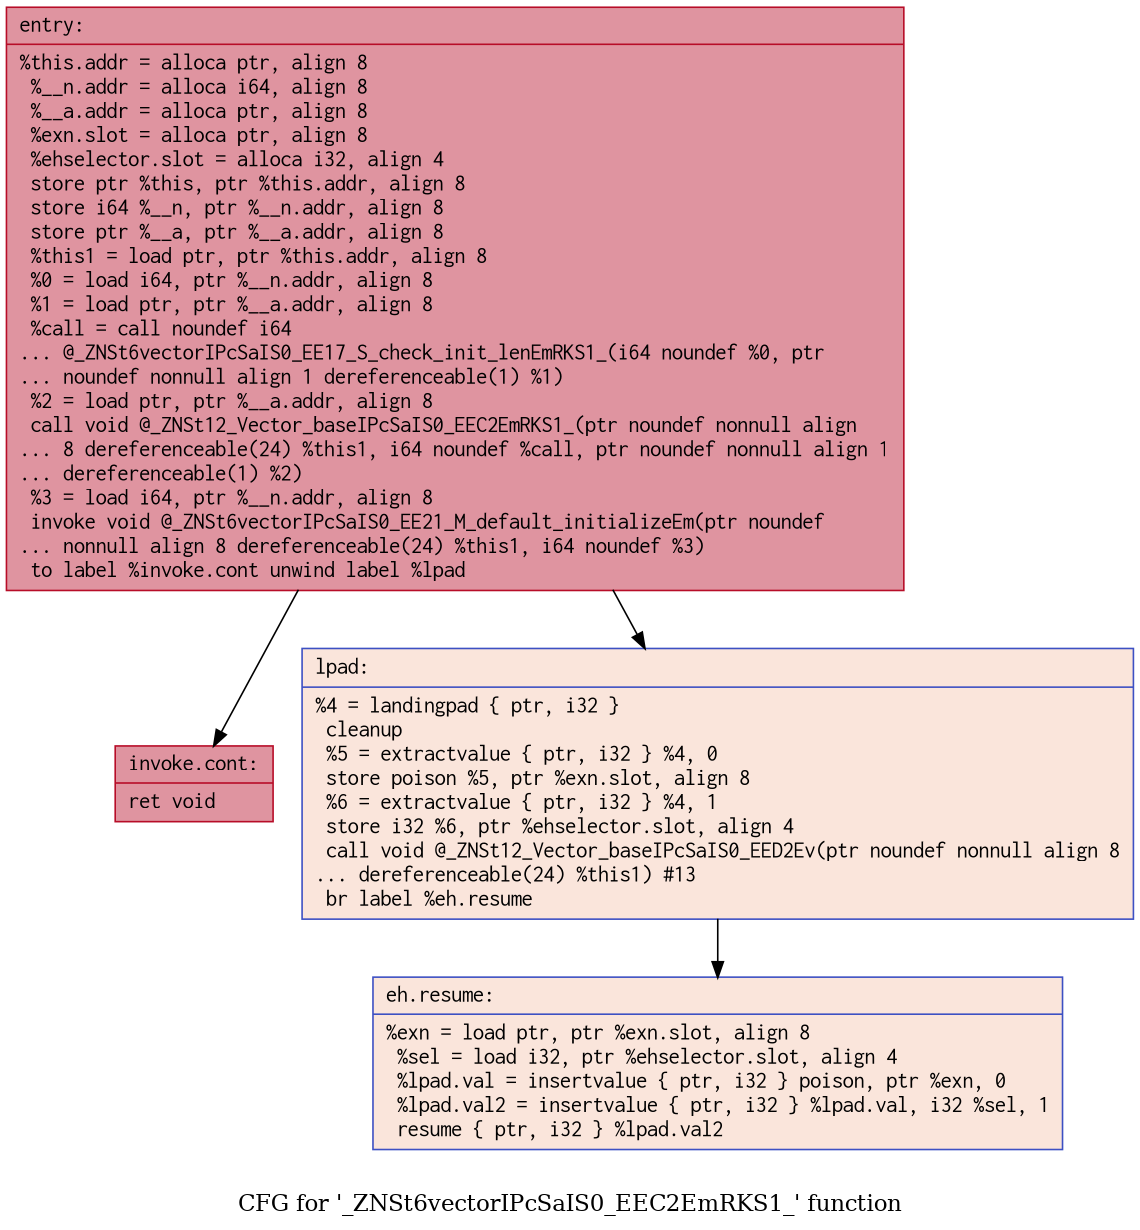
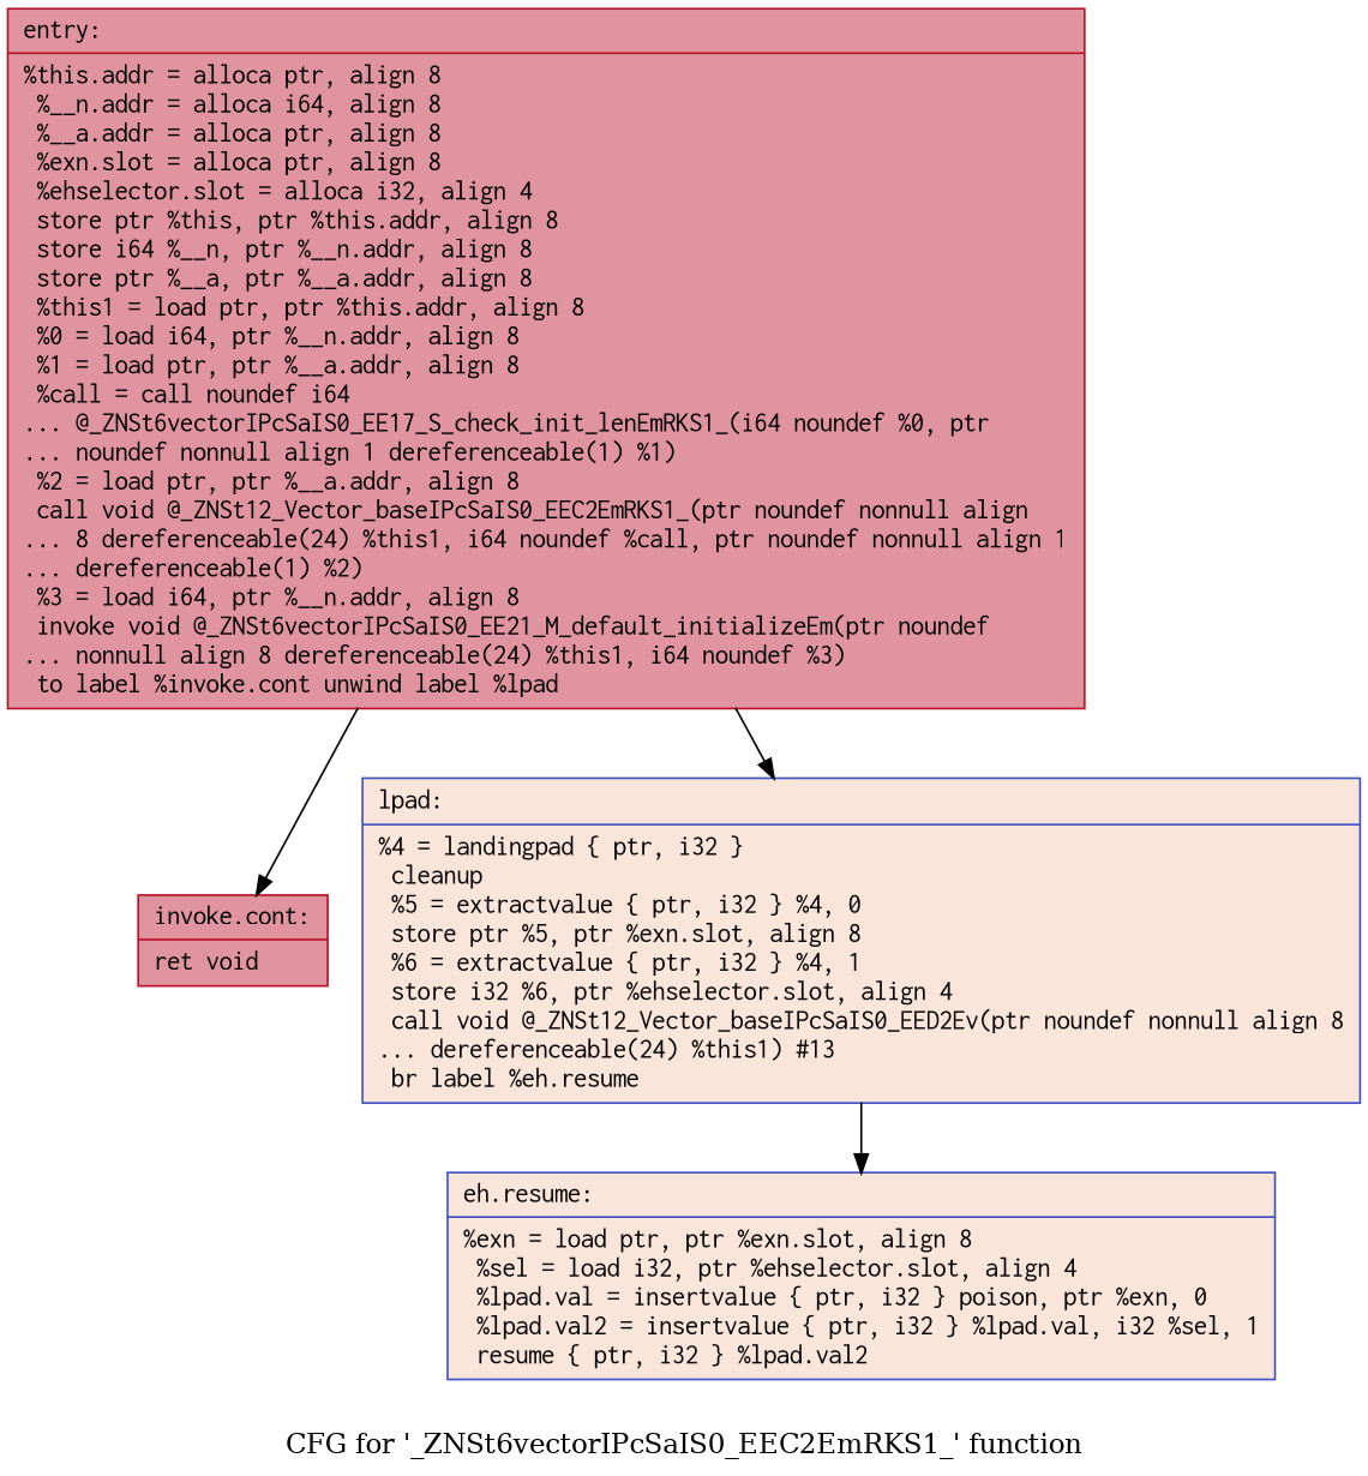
  digraph {
    label="CFG for '_ZNSt6vectorIPcSaIS0_EEC2EmRKS1_' function"
    node [color="#b70d28ff" fillcolor="#b70d2870" fontname=Courier shape=record style=filled]
    n1 [label="{entry:\l|  %this.addr = alloca ptr, align 8\l  %__n.addr = alloca i64, align 8\l  %__a.addr = alloca ptr, align 8\l  %exn.slot = alloca ptr, align 8\l  %ehselector.slot = alloca i32, align 4\l  store ptr %this, ptr %this.addr, align 8\l  store i64 %__n, ptr %__n.addr, align 8\l  store ptr %__a, ptr %__a.addr, align 8\l  %this1 = load ptr, ptr %this.addr, align 8\l  %0 = load i64, ptr %__n.addr, align 8\l  %1 = load ptr, ptr %__a.addr, align 8\l  %call = call noundef i64\l... @_ZNSt6vectorIPcSaIS0_EE17_S_check_init_lenEmRKS1_(i64 noundef %0, ptr\l... noundef nonnull align 1 dereferenceable(1) %1)\l  %2 = load ptr, ptr %__a.addr, align 8\l  call void @_ZNSt12_Vector_baseIPcSaIS0_EEC2EmRKS1_(ptr noundef nonnull align\l... 8 dereferenceable(24) %this1, i64 noundef %call, ptr noundef nonnull align 1\l... dereferenceable(1) %2)\l  %3 = load i64, ptr %__n.addr, align 8\l  invoke void @_ZNSt6vectorIPcSaIS0_EE21_M_default_initializeEm(ptr noundef\l... nonnull align 8 dereferenceable(24) %this1, i64 noundef %3)\l          to label %invoke.cont unwind label %lpad\l}"]
    n2 [label="{invoke.cont:\l|  ret void\l}"]
-   n3 [color="#3d50c3ff" fillcolor="#f4c5ad70" label="{lpad:\l|  %4 = landingpad \{ ptr, i32 \}\l          cleanup\l  %5 = extractvalue \{ ptr, i32 \} %4, 0\l  store poison %5, ptr %exn.slot, align 8\l  %6 = extractvalue \{ ptr, i32 \} %4, 1\l  store i32 %6, ptr %ehselector.slot, align 4\l  call void @_ZNSt12_Vector_baseIPcSaIS0_EED2Ev(ptr noundef nonnull align 8\l... dereferenceable(24) %this1) #13\l  br label %eh.resume\l}"]
+   n3 [color="#3d50c3ff" fillcolor="#f4c5ad70" label="{lpad:\l|  %4 = landingpad \{ ptr, i32 \}\l          cleanup\l  %5 = extractvalue \{ ptr, i32 \} %4, 0\l  store ptr %5, ptr %exn.slot, align 8\l  %6 = extractvalue \{ ptr, i32 \} %4, 1\l  store i32 %6, ptr %ehselector.slot, align 4\l  call void @_ZNSt12_Vector_baseIPcSaIS0_EED2Ev(ptr noundef nonnull align 8\l... dereferenceable(24) %this1) #13\l  br label %eh.resume\l}"]
    n4 [color="#3d50c3ff" fillcolor="#f4c5ad70" label="{eh.resume:\l|  %exn = load ptr, ptr %exn.slot, align 8\l  %sel = load i32, ptr %ehselector.slot, align 4\l  %lpad.val = insertvalue \{ ptr, i32 \} poison, ptr %exn, 0\l  %lpad.val2 = insertvalue \{ ptr, i32 \} %lpad.val, i32 %sel, 1\l  resume \{ ptr, i32 \} %lpad.val2\l}"]
    n1 -> n2
    n1 -> n3
    n3 -> n4
  }
